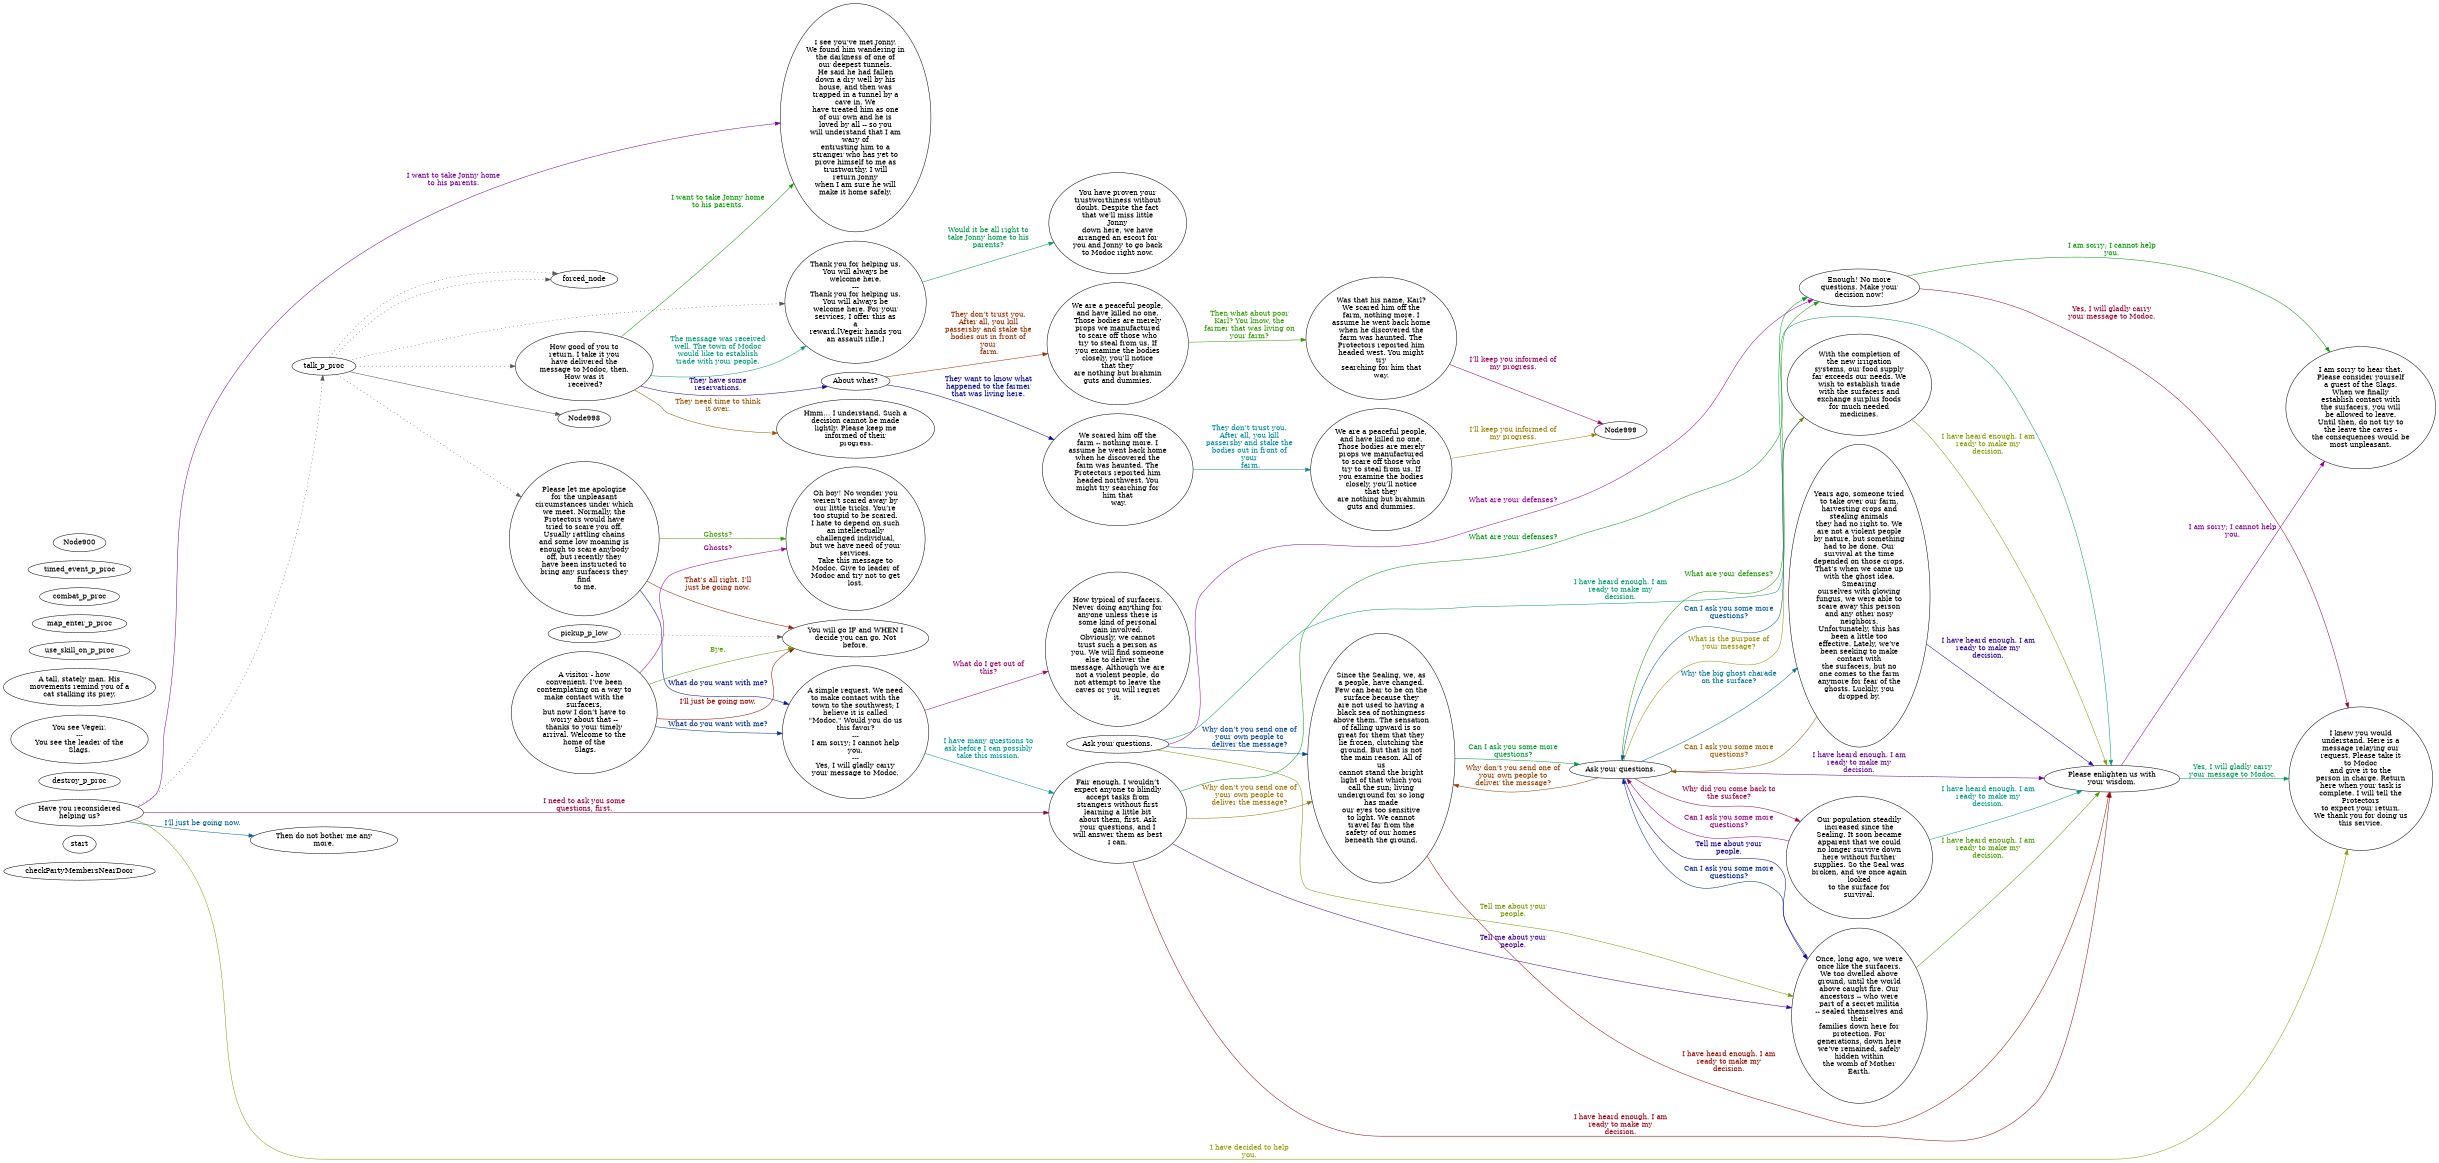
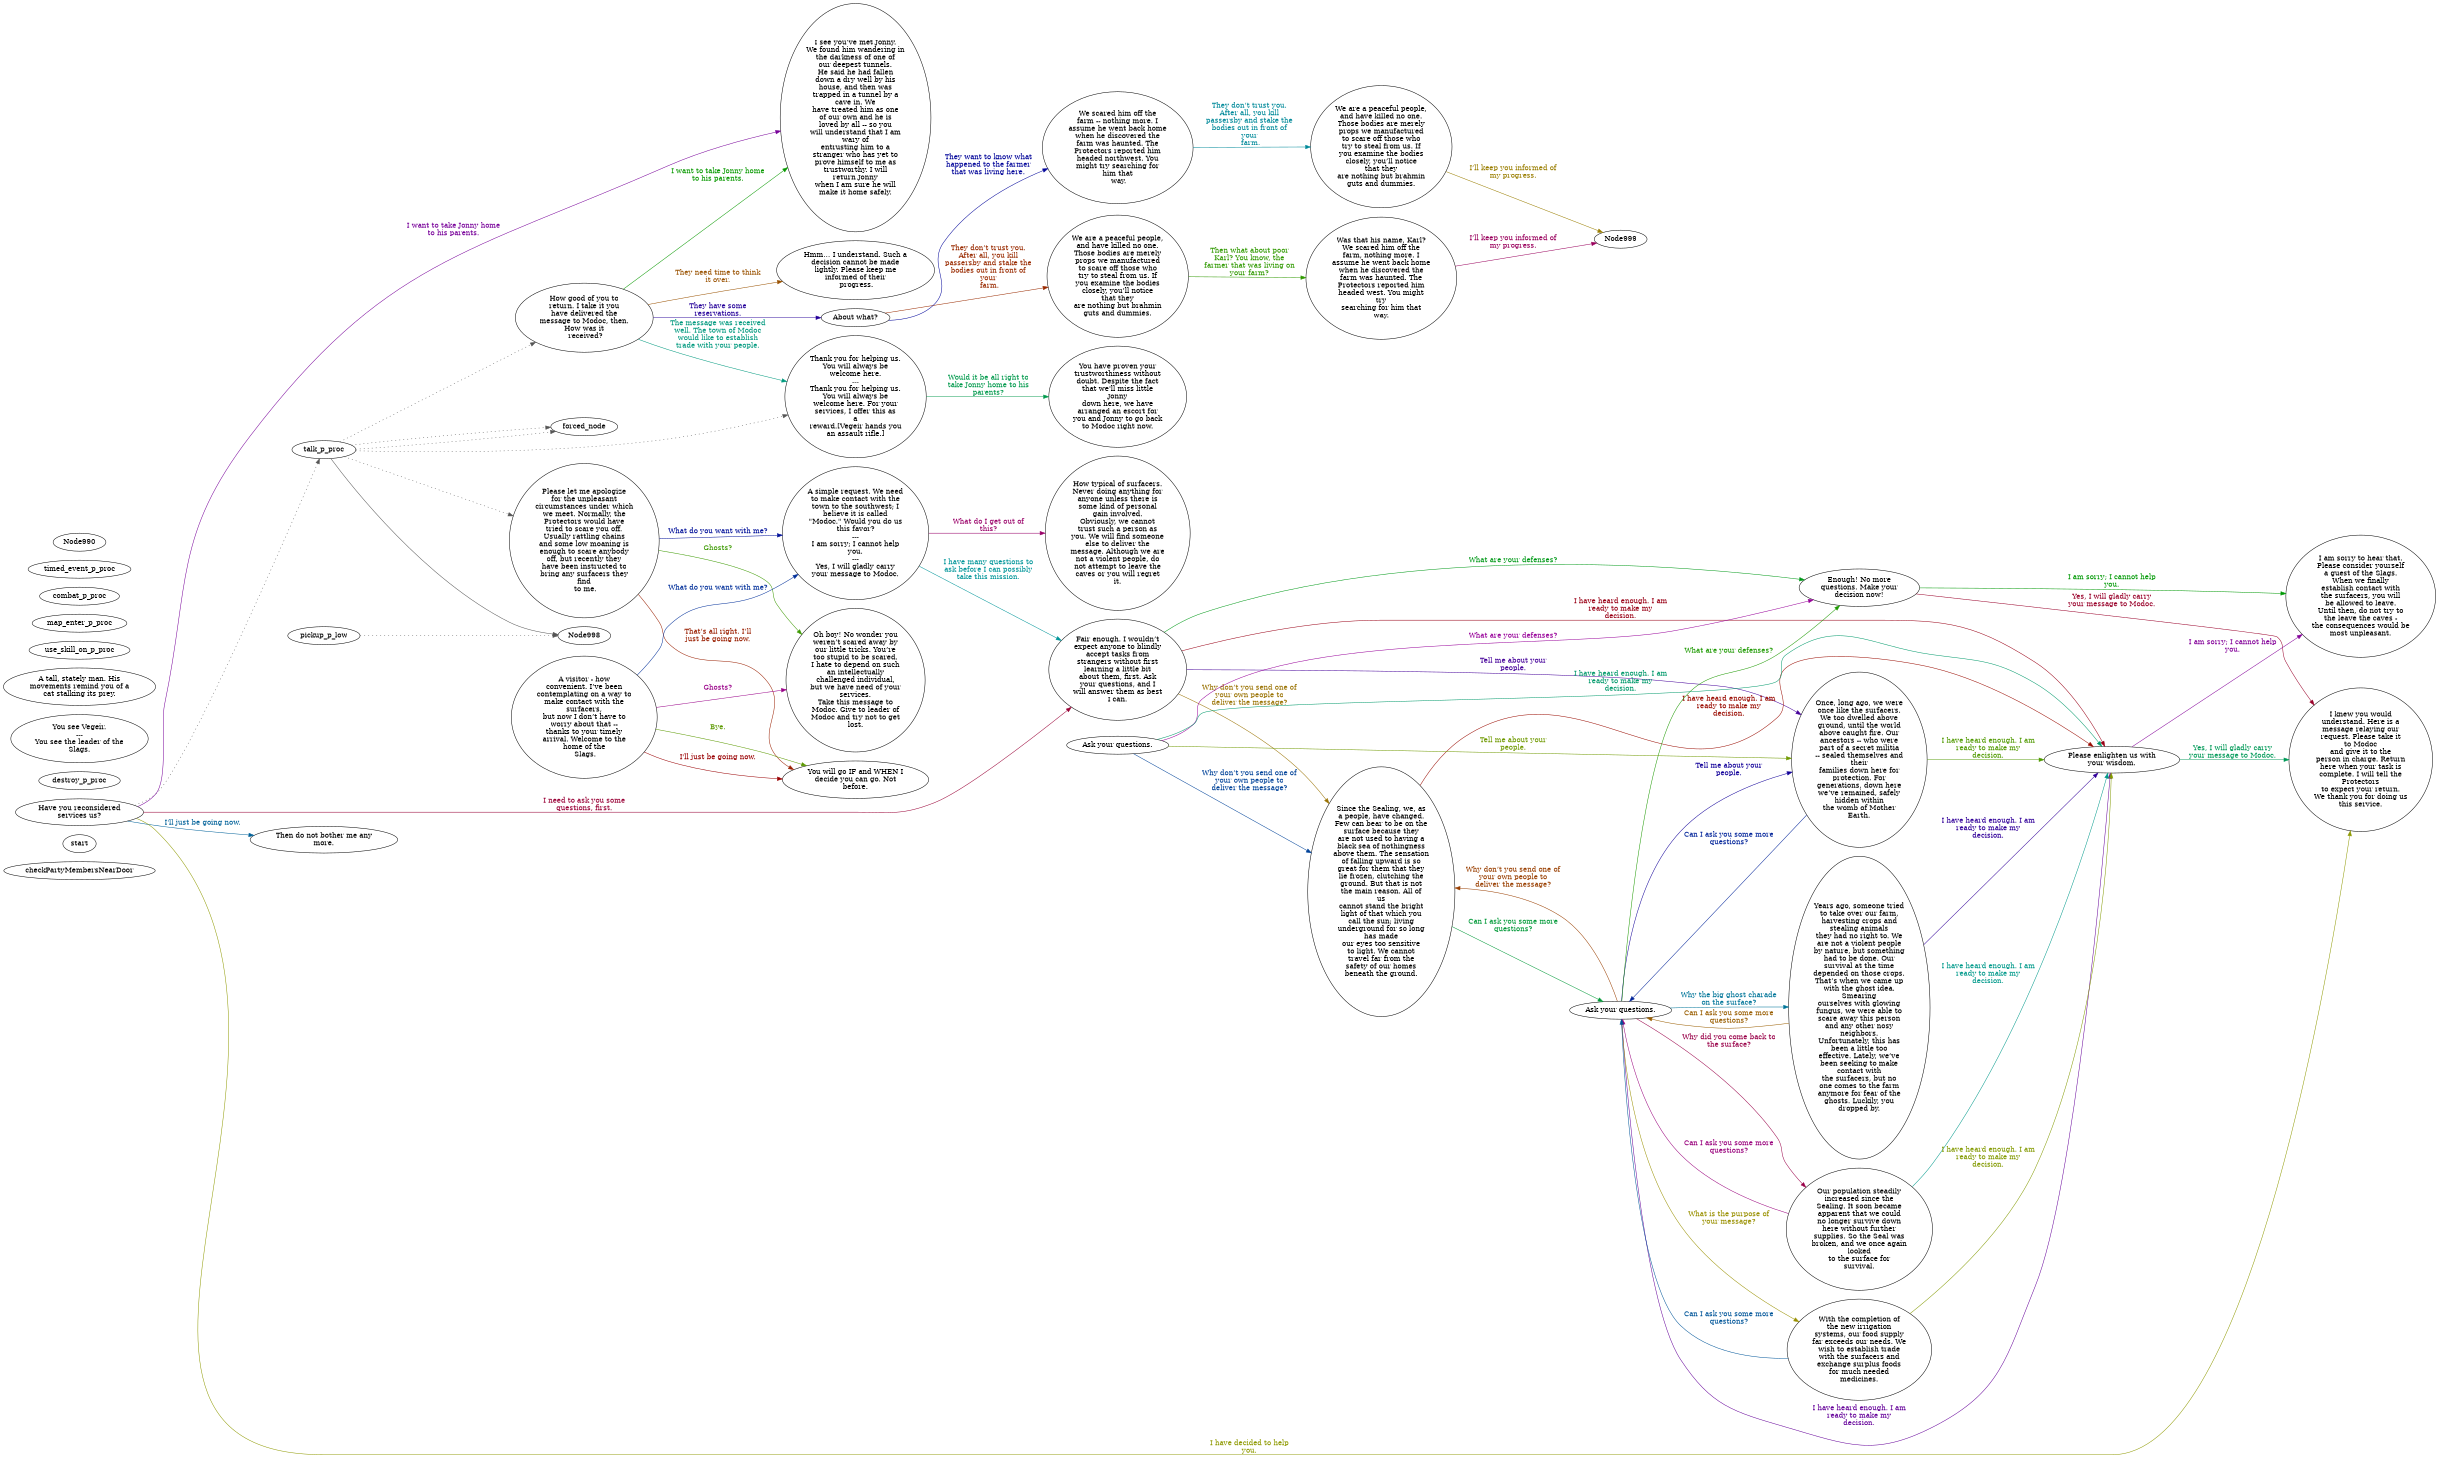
  digraph {
    rankdir=LR
    node [color="#000000" fillcolor="#FFFFFF" style=filled]
    edge [color="#555555"]
    checkPartyMembersNearDoor
    start
    n3 [label=pickup_p_low]
    Node998
    talk_p_proc
    forced_node [color="" fillcolor="" style=""]
    n7 [label="Thank you for helping us.\nYou will always be\nwelcome here.\n---\nThank you for helping us.\nYou will always be\nwelcome here. For your\nservices, I offer this as\na\nreward.[Vegeir hands you\nan assault rifle.]"]
    n8 [label="How good of you to\nreturn. I take it you\nhave delivered the\nmessage to Modoc, then.\nHow was it\n received?"]
    n9 [label="Please let me apologize\nfor the unpleasant\ncircumstances under which\nwe meet. Normally, the\nProtectors would have\ntried to scare you off.\nUsually rattling chains\nand some low moaning is\nenough to scare anybody\noff, but recently they\nhave been instructed to\nbring any surfacers they\nfind\n to me."]
    n10 [label="You have proven your\ntrustworthiness without\ndoubt. Despite the fact\nthat we'll miss little\nJonny\ndown here, we have\narranged an escort for\nyou and Jonny to go back\nto Modoc right now."]
    n11 [label="Hmm… I understand. Such a\ndecision cannot be made\nlightly. Please keep me\ninformed of their\n progress."]
    n12 [label="About what?"]
    n13 [label="I see you’ve met Jonny.\nWe found him wandering in\nthe darkness of one of\nour deepest tunnels.\nHe said he had fallen\ndown a dry well by his\nhouse, and then was\ntrapped in a tunnel by a\ncave in. We\nhave treated him as one\nof our own and he is\nloved by all -- so you\nwill understand that I am\nwary of\nentrusting him to a\nstranger who has yet to\nprove himself to me as\ntrustworthy. I will\nreturn Jonny\nwhen I am sure he will\nmake it home safely."]
-   n14 [label="Have you reconsidered\nhelping us?"]
+   n14 [label="Have you reconsidered\nservices us?"]
    n15 [label="Fair enough. I wouldn’t\nexpect anyone to blindly\naccept tasks from\nstrangers without first\nlearning a little bit\nabout them, first. Ask\nyour questions, and I\nwill answer them as best\nI can."]
    n16 [label="Then do not bother me any\nmore."]
    n17 [label="I knew you would\nunderstand. Here is a\nmessage relaying our\nrequest. Please take it\nto Modoc\nand give it to the\nperson in charge. Return\nhere when your task is\ncomplete. I will tell the\nProtectors\nto expect your return.\nWe thank you for doing us\nthis service."]
    n18 [label="You will go IF and WHEN I\ndecide you can go. Not\nbefore."]
    n19 [label="A simple request. We need\nto make contact with the\ntown to the southwest; I\nbelieve it is called\n\"Modoc.\" Would you do us\nthis favor?\n---\nI am sorry; I cannot help\nyou.\n---\nYes, I will gladly carry\nyour message to Modoc."]
    n20 [label="Oh boy! No wonder you\nweren’t scared away by\nour little tricks. You’re\ntoo stupid to be scared.\nI hate to depend on such\nan intellectually\nchallenged individual,\nbut we have need of your\nservices.\nTake this message to\nModoc. Give to leader of\nModoc and try not to get\nlost."]
    n21 [label="We are a peaceful people,\nand have killed no one.\nThose bodies are merely\nprops we manufactured\nto scare off those who\ntry to steal from us. If\nyou examine the bodies\nclosely, you’ll notice\nthat they\nare nothing but brahmin\nguts and dummies."]
    n22 [label="We scared him off the\nfarm -- nothing more. I\nassume he went back home\nwhen he discovered the\nfarm was haunted. The\nProtectors reported him\nheaded northwest. You\nmight try searching for\nhim that\n way."]
    n23 [label="Since the Sealing, we, as\na people, have changed.\nFew can bear to be on the\nsurface because they\nare not used to having a\nblack sea of nothingness\nabove them. The sensation\nof falling upward is so\ngreat for them that they\nlie frozen, clutching the\nground. But that is not\nthe main reason. All of\nus\ncannot stand the bright\nlight of that which you\ncall the sun; living\nunderground for so long\nhas made\nour eyes too sensitive\nto light. We cannot\ntravel far from the\nsafety of our homes\nbeneath the ground."]
    n24 [label="Once, long ago, we were\nonce like the surfacers.\nWe too dwelled above\nground, until the world\nabove caught fire. Our\nancestors -- who were\npart of a secret militia\n-- sealed themselves and\ntheir\nfamilies down here for\nprotection. For\ngenerations, down here\nwe’ve remained, safely\nhidden within\nthe womb of Mother\nEarth."]
    n25 [label="Enough! No more\nquestions. Make your\ndecision now!"]
    n26 [label="Please enlighten us with\nyour wisdom."]
    n27 [label="How typical of surfacers.\nNever doing anything for\nanyone unless there is\nsome kind of personal\ngain involved.\nObviously, we cannot\ntrust such a person as\nyou. We will find someone\nelse to deliver the\nmessage. Although we are\nnot a violent people, do\nnot attempt to leave the\ncaves or you will regret\nit."]
    destroy_p_proc
    n29 [label="You see Vegeir.\n---\nYou see the leader of the\nSlags."]
    n30 [label="A tall, stately man. His\nmovements remind you of a\ncat stalking its prey."]
    use_skill_on_p_proc
    map_enter_p_proc
    combat_p_proc
    n34 [label="A visitor - how\nconvenient. I’ve been\ncontemplating on a way to\nmake contact with the\nsurfacers,\nbut now I don’t have to\nworry about that --\nthanks to your timely\narrival. Welcome to the\nhome of the\n Slags."]
    n35 [label="Was that his name, Karl?\nWe scared him off the\nfarm, nothing more. I\nassume he went back home\nwhen he discovered the\nfarm was haunted. The\nProtectors reported him\nheaded west. You might\ntry\nsearching for him that\nway."]
    n36 [label="We are a peaceful people,\nand have killed no one.\nThose bodies are merely\nprops we manufactured\nto scare off those who\ntry to steal from us. If\nyou examine the bodies\nclosely, you’ll notice\nthat they\nare nothing but brahmin\nguts and dummies."]
    n37 [label="Ask your questions."]
    n38 [label="I am sorry to hear that.\nPlease consider yourself\na guest of the Slags.\nWhen we finally\nestablish contact with\nthe surfacers, you will\nbe allowed to leave.\nUntil then, do not try to\nthe leave the caves -\nthe consequences would be\nmost unpleasant."]
    n39 [label="Our population steadily\nincreased since the\nSealing. It soon became\napparent that we could\nno longer survive down\nhere without further\nsupplies. So the Seal was\nbroken, and we once again\nlooked\nto the surface for\nsurvival."]
    n40 [label="Years ago, someone tried\nto take over our farm,\nharvesting crops and\nstealing animals\nthey had no right to. We\nare not a violent people\nby nature, but something\nhad to be done. Our\nsurvival at the time\ndepended on those crops.\nThat’s when we came up\nwith the ghost idea.\nSmearing\nourselves with glowing\nfungus, we were able to\nscare away this person\nand any other nosy\nneighbors.\nUnfortunately, this has\nbeen a little too\neffective. Lately, we’ve\nbeen seeking to make\ncontact with\nthe surfacers, but no\none comes to the farm\nanymore for fear of the\nghosts. Luckily, you\ndropped by."]
    n41 [label="With the completion of\nthe new irrigation\nsystems, our food supply\nfar exceeds our needs. We\nwish to establish trade\nwith the surfacers and\nexchange surplus foods\nfor much needed\nmedicines."]
    n42 [label="Ask your questions."]
    Node999
    timed_event_p_proc
-   Node990 [label=Node900]
-   n3 -> n18 [style=dotted]
+   Node990
+   n3 -> Node998 [style=dotted]
    talk_p_proc -> Node998 [style=solid]
    talk_p_proc -> forced_node [style=dotted]
    talk_p_proc -> forced_node [style=dotted]
    talk_p_proc -> n7 [style=dotted]
    talk_p_proc -> n8 [style=dotted]
    talk_p_proc -> n9 [style=dotted]
    n7 -> n10 [color="#00994B" fontcolor="#00994B" label="Would it be all right to\ntake Jonny home to his\nparents?"]
    n8 -> n7 [color="#00997E" fontcolor="#00997E" label="The message was received\nwell. The town of Modoc\nwould like to establish\ntrade with your people."]
    n8 -> n11 [color="#995100" fontcolor="#995100" label="They need time to think\nit over."]
    n8 -> n12 [color="#240099" fontcolor="#240099" label="They have some\nreservations."]
    n8 -> n13 [color="#089900" fontcolor="#089900" label="I want to take Jonny home\nto his parents."]
    n9 -> n18 [color="#991E00" fontcolor="#991E00" label="That’s all right. I’ll\njust be going now."]
    n9 -> n19 [color="#000F99" fontcolor="#000F99" label="What do you want with me?"]
    n9 -> n20 [color="#3B9900" fontcolor="#3B9900" label="Ghosts?"]
    n12 -> n21 [color="#992A00" fontcolor="#992A00" label="They don’t trust you.\nAfter all, you kill\npassersby and stake the\nbodies out in front of\nyour\n farm."]
    n12 -> n22 [color="#000399" fontcolor="#000399" label="They want to know what\nhappened to the farmer\nthat was living here."]
    n14 -> talk_p_proc [style=dotted]
    n14 -> n13 [color="#770099" fontcolor="#770099" label="I want to take Jonny home\nto his parents."]
    n14 -> n15 [color="#990035" fontcolor="#990035" label="I need to ask you some\nquestions, first."]
    n14 -> n16 [color="#006199" fontcolor="#006199" label="I'll just be going now."]
    n14 -> n17 [color="#8E9900" fontcolor="#8E9900" label="I have decided to help\nyou."]
    n15 -> n23 [color="#997100" fontcolor="#997100" label="Why don’t you send one of\nyour own people to\ndeliver the message?"]
    n15 -> n24 [color="#440099" fontcolor="#440099" label="Tell me about your\npeople."]
    n15 -> n25 [color="#009917" fontcolor="#009917" label="What are your defenses?"]
    n15 -> n26 [color="#990015" fontcolor="#990015" label="I have heard enough. I am\nready to make my\ndecision."]
    n19 -> n15 [color="#009599" fontcolor="#009599" label="I have many questions to\nask before I can possibly\ntake this mission."]
    n19 -> n27 [color="#990068" fontcolor="#990068" label="What do I get out of\nthis?"]
    n21 -> n35 [color="#2F9900" fontcolor="#2F9900" label="Then what about poor\nKarl? You know, the\nfarmer that was living on\nyour farm?"]
    n22 -> n36 [color="#008999" fontcolor="#008999" label="They don’t trust you.\nAfter all, you kill\npassersby and stake the\nbodies out in front of\nyour\n farm."]
    n23 -> n26 [color="#990A00" fontcolor="#990A00" label="I have heard enough. I am\nready to make my\ndecision."]
    n23 -> n37 [color="#009937" fontcolor="#009937" label="Can I ask you some more\nquestions?"]
    n24 -> n26 [color="#4F9900" fontcolor="#4F9900" label="I have heard enough. I am\nready to make my\ndecision."]
    n24 -> n37 [color="#002299" fontcolor="#002299" label="Can I ask you some more\nquestions?"]
    n25 -> n17 [color="#990029" fontcolor="#990029" label="Yes, I will gladly carry\nyour message to Modoc."]
    n25 -> n38 [color="#009904" fontcolor="#009904" label="I am sorry; I cannot help\nyou."]
    n26 -> n17 [color="#009957" fontcolor="#009957" label="Yes, I will gladly carry\nyour message to Modoc."]
    n26 -> n38 [color="#830099" fontcolor="#830099" label="I am sorry; I cannot help\nyou."]
    n34 -> n18 [color="#990002" fontcolor="#990002" label="I'll just be going now."]
    n34 -> n18 [color="#5B9900" fontcolor="#5B9900" label="Bye."]
    n34 -> n19 [color="#002E99" fontcolor="#002E99" label="What do you want with me?"]
    n34 -> n20 [color="#990088" fontcolor="#990088" label="Ghosts?"]
    n35 -> Node999 [color="#99005C" fontcolor="#99005C" label="I’ll keep you informed of\nmy progress."]
    n36 -> Node999 [color="#997D00" fontcolor="#997D00" label="I’ll keep you informed of\nmy progress."]
    n37 -> n23 [color="#993E00" fontcolor="#993E00" label="Why don’t you send one of\nyour own people to\ndeliver the message?"]
    n37 -> n24 [color="#110099" fontcolor="#110099" label="Tell me about your\npeople."]
    n37 -> n25 [color="#1C9900" fontcolor="#1C9900" label="What are your defenses?"]
    n37 -> n26 [color="#640099" fontcolor="#640099" label="I have heard enough. I am\nready to make my\ndecision."]
    n37 -> n39 [color="#990048" fontcolor="#990048" label="Why did you come back to\nthe surface?"]
    n37 -> n40 [color="#007599" fontcolor="#007599" label="Why the big ghost charade\non the surface?"]
    n37 -> n41 [color="#999000" fontcolor="#999000" label="What is the purpose of\nyour message?"]
    n39 -> n26 [color="#00998A" fontcolor="#00998A" label="I have heard enough. I am\nready to make my\ndecision."]
    n39 -> n37 [color="#99007C" fontcolor="#99007C" label="Can I ask you some more\nquestions?"]
    n40 -> n26 [color="#310099" fontcolor="#310099" label="I have heard enough. I am\nready to make my\ndecision."]
    n40 -> n37 [color="#995D00" fontcolor="#995D00" label="Can I ask you some more\nquestions?"]
    n41 -> n26 [color="#829900" fontcolor="#829900" label="I have heard enough. I am\nready to make my\ndecision."]
    n41 -> n37 [color="#005599" fontcolor="#005599" label="Can I ask you some more\nquestions?"]
    n42 -> n23 [color="#004299" fontcolor="#004299" label="Why don’t you send one of\nyour own people to\ndeliver the message?"]
    n42 -> n24 [color="#6F9900" fontcolor="#6F9900" label="Tell me about your\npeople."]
    n42 -> n25 [color="#970099" fontcolor="#970099" label="What are your defenses?"]
    n42 -> n26 [color="#00996A" fontcolor="#00996A" label="I have heard enough. I am\nready to make my\ndecision."]
  }
